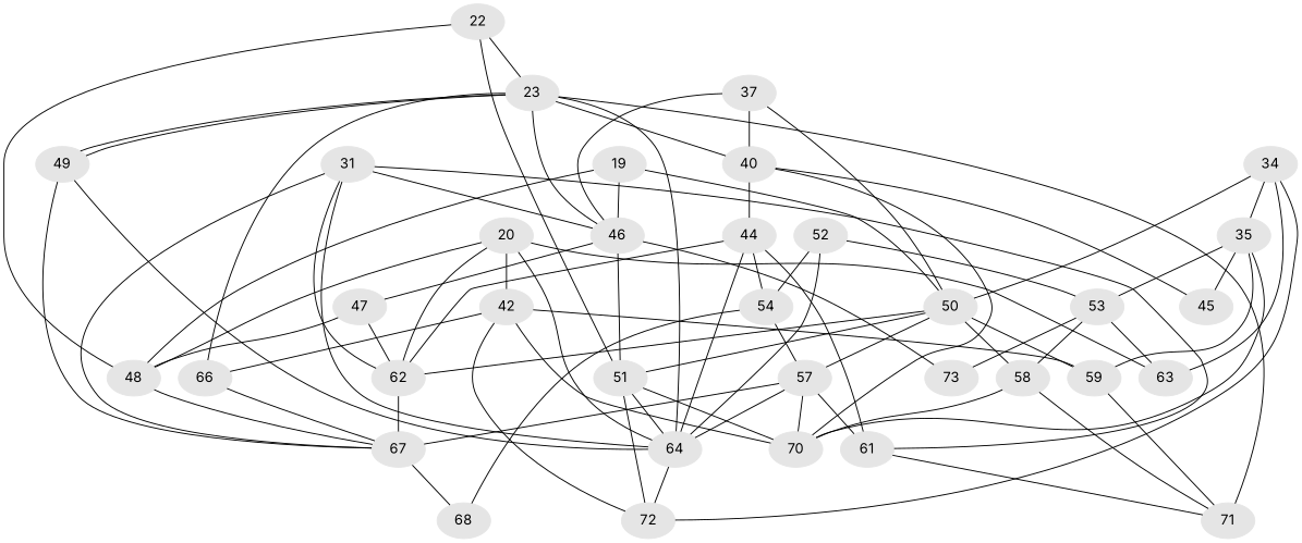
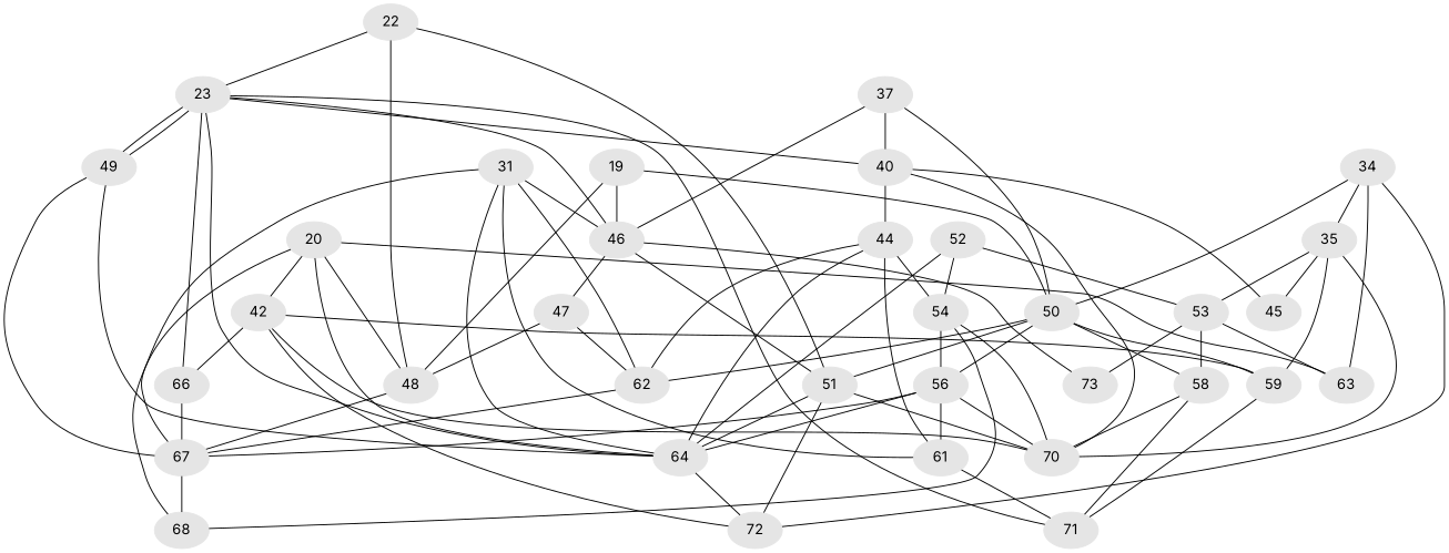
  graph {
    fontname=Inter
    node [color=gray90 fontname=Inter style=filled]
    edge [fontname=Inter]
    46 [super="+26"]
    37
    50 [super="+9+16"]
    40 [super="+14"]
    47
    48
    62 [super="+55"]
    19 [super="+8"]
    51 [super="+36"]
    73 [super="+13"]
    67 [super="+33+65"]
    59 [super="+38"]
-   56 [super="+6+7" label=57]
+   56 [super="+6+7"]
    58
    42 [super="+27+41"]
    66 [super="+25"]
    72
    70 [super="+29+69"]
    20
    63 [super="+43"]
    64 [super="+1+57"]
    23 [super="+21"]
    49
    71
    22
    45
    44 [super="+32"]
    31 [super="+2"]
    61 [super="+60"]
    68
    34 [super="+24"]
    35 [super="+15"]
    53 [super="+12"]
    54
    52 [super="+18"]
    46 -- 47
    46 -- 51 [weight=2]
    46 -- 73 [weight=2]
    37 -- 46
    37 -- 50
    37 -- 40
    50 -- 62 [weight=3]
    50 -- 51
    50 -- 59 [weight=2]
    50 -- 56
    50 -- 58
    40 -- 70
    40 -- 45
    40 -- 44 [weight=2]
    47 -- 48
    47 -- 62
    48 -- 67
    62 -- 67
    19 -- 46
    19 -- 50 [weight=2]
    19 -- 48 [weight=2]
    51 -- 72
    51 -- 70
    51 -- 64
    67 -- 68
    59 -- 71
    56 -- 67 [weight=3]
    56 -- 70
    56 -- 64
    56 -- 61 [weight=2]
    58 -- 70
    58 -- 71
    42 -- 59 [weight=2]
    42 -- 66
    42 -- 72
    42 -- 70 [weight=2]
    66 -- 67
    20 -- 48
-   20 -- 62
+   20 -- 68
    20 -- 42
    20 -- 63
    20 -- 64
    64 -- 72
    23 -- 46
    23 -- 40
    23 -- 66 [weight=2]
    23 -- 64
    23 -- 49 [weight=2]
    23 -- 49
    23 -- 71
    49 -- 67
    49 -- 64
    22 -- 48
    22 -- 51
    22 -- 23
    44 -- 62
    44 -- 64
    44 -- 61
    44 -- 54
    31 -- 46 [weight=2]
    31 -- 62
    31 -- 67
    31 -- 64
    31 -- 61
    61 -- 71
    34 -- 50
    34 -- 72
    34 -- 63
    34 -- 35
    35 -- 59
    35 -- 70
    35 -- 45
    35 -- 53
    53 -- 73 [weight=2]
    53 -- 58
    53 -- 63 [weight=2]
    54 -- 56 [weight=3]
+   54 -- 70
    54 -- 68
    52 -- 64 [weight=2]
    52 -- 53
    52 -- 54 [weight=2]
  }
